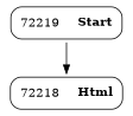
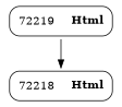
  digraph {
    node [shape=none]
-   n1 [label=<<TABLE border='1' cellspacing='0' cellpadding='10' style='rounded' ><TR><TD border='0'>72219</TD><TD border='0'><B>Start</B></TD></TR></TABLE>>]
+   n1 [label=<<TABLE border='1' cellspacing='0' cellpadding='10' style='rounded' ><TR><TD border='0'>72219</TD><TD border='0'><B>Html</B></TD></TR></TABLE>>]
    n2 [label=<<TABLE border='1' cellspacing='0' cellpadding='10' style='rounded' ><TR><TD border='0'>72218</TD><TD border='0'><B>Html</B></TD></TR></TABLE>>]
    n1 -> n2 [weight=2]
  }
